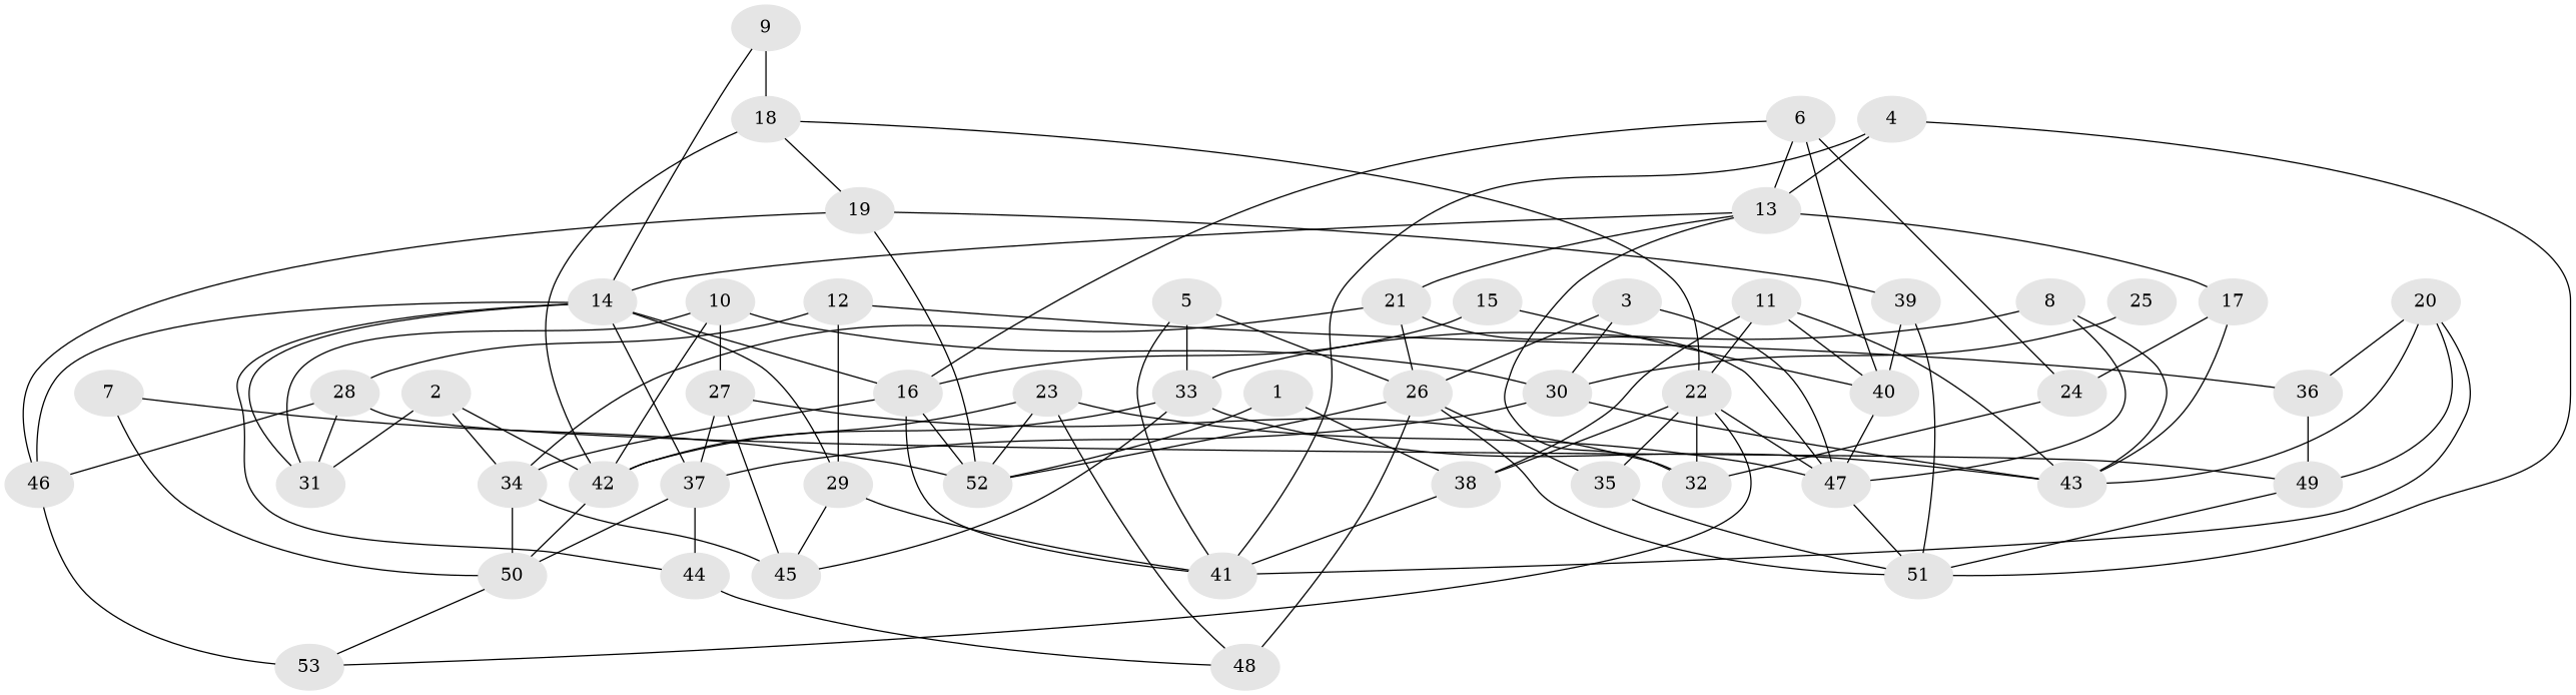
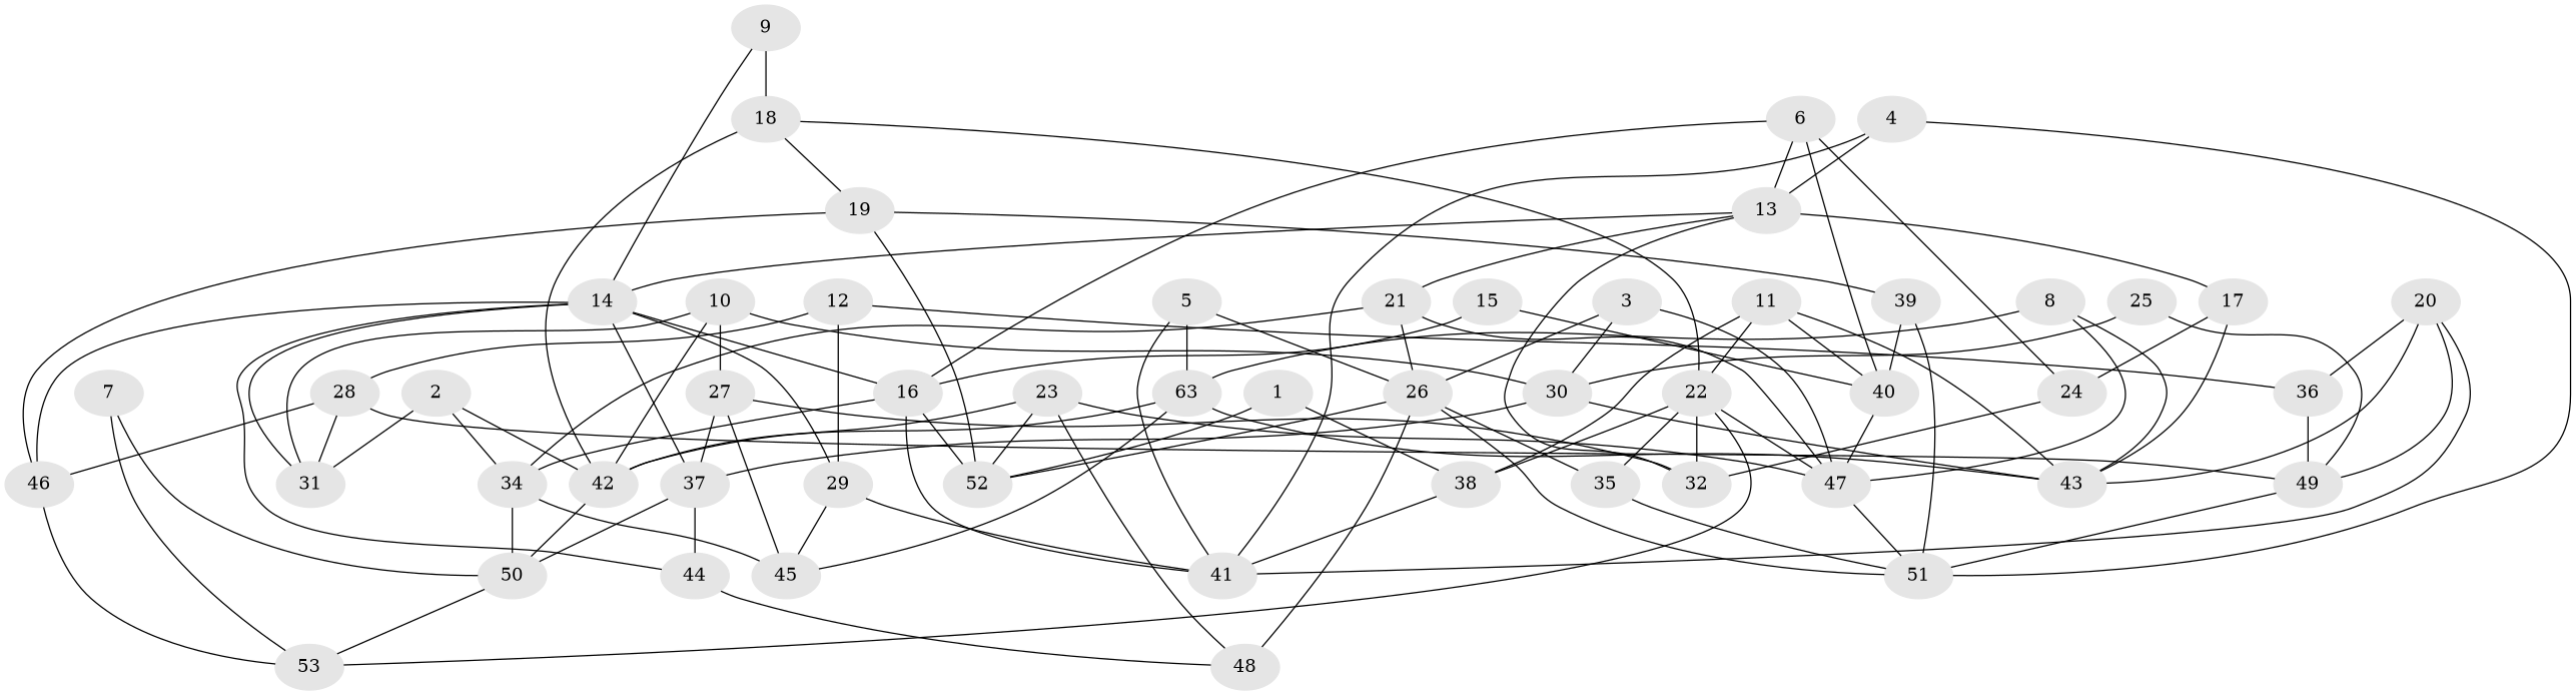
  graph {
    node [color=gray90 style=filled]
    edge [weight=1.0]
    1
    38
    52
    41
    2
    31
    34
    42
    50
    45
    3
    30
    47
    26
    43
    37
    51
    4
    13
    14
    17
    21
    32
    5
-   33
+   33 [label=63]
    35
    48
    6
    24
    40
    16
    29
    7
    53
    8
    9
    18
    44
    46
    22
    19
    10
    27
    11
    49
    12
    28
    36
    15
    39
    20
    23
    25
    1 -- 38
    1 -- 52
    38 -- 41
    2 -- 31
    2 -- 34
    2 -- 42
    34 -- 50
    34 -- 45 [weight=2.0]
    42 -- 50
    50 -- 53
    3 -- 30
    3 -- 47
    3 -- 26
    30 -- 43
    30 -- 37
    47 -- 51
    26 -- 52
    26 -- 51
    26 -- 35
    26 -- 48 [weight=2.0]
    37 -- 50
    37 -- 44 [weight=2.0]
    4 -- 41
    4 -- 51
    4 -- 13
    13 -- 14
    13 -- 17
    13 -- 21
    13 -- 32
    14 -- 31
    14 -- 37
    14 -- 16
    14 -- 29
    14 -- 44
    14 -- 46
    17 -- 43
    17 -- 24
    21 -- 34
    21 -- 47
    21 -- 26
    5 -- 41
    5 -- 26
    5 -- 33
    33 -- 42
    33 -- 45
    33 -- 43
    35 -- 51
    6 -- 13
    6 -- 24
    6 -- 40 [weight=2.0]
    6 -- 16
    24 -- 32
    40 -- 47
    16 -- 52
    16 -- 41
    16 -- 34
    29 -- 41
    29 -- 45
    7 -- 50
-   7 -- 52
+   7 -- 53
    8 -- 47
    8 -- 43
    8 -- 33
    9 -- 14
    9 -- 18 [weight=2.0]
    18 -- 42
    18 -- 22
    18 -- 19
    44 -- 48
    46 -- 53
    22 -- 38
    22 -- 47
    22 -- 32
    22 -- 35 [weight=3.0]
    22 -- 53
    19 -- 52 [weight=2.0]
    19 -- 46
    19 -- 39
    10 -- 31
    10 -- 42
    10 -- 30 [weight=2.0]
    10 -- 27
    27 -- 45
    27 -- 37
    27 -- 32
    11 -- 38
    11 -- 43 [weight=2.0]
    11 -- 40
    11 -- 22 [weight=2.0]
    49 -- 51
    12 -- 29
    12 -- 28
    12 -- 36
    28 -- 31
    28 -- 46
    28 -- 49
    36 -- 49
    15 -- 40
    15 -- 16
    39 -- 51
    39 -- 40 [weight=2.0]
    20 -- 41
    20 -- 43
    20 -- 49
    20 -- 36
    23 -- 52
    23 -- 42
    23 -- 47
    23 -- 48
    25 -- 30
+   25 -- 49
  }
